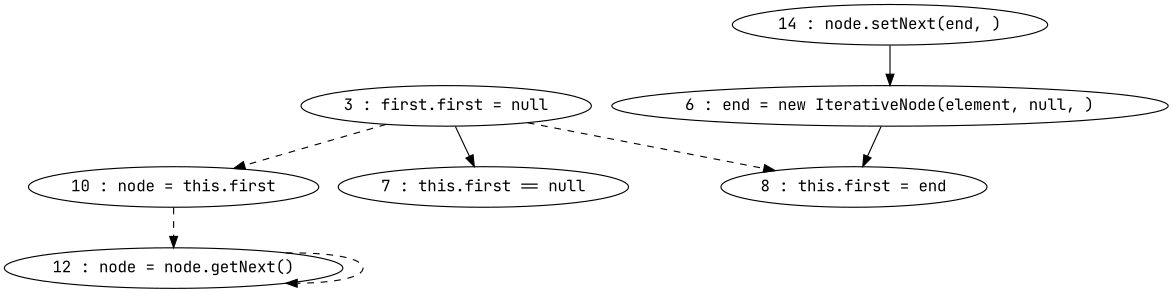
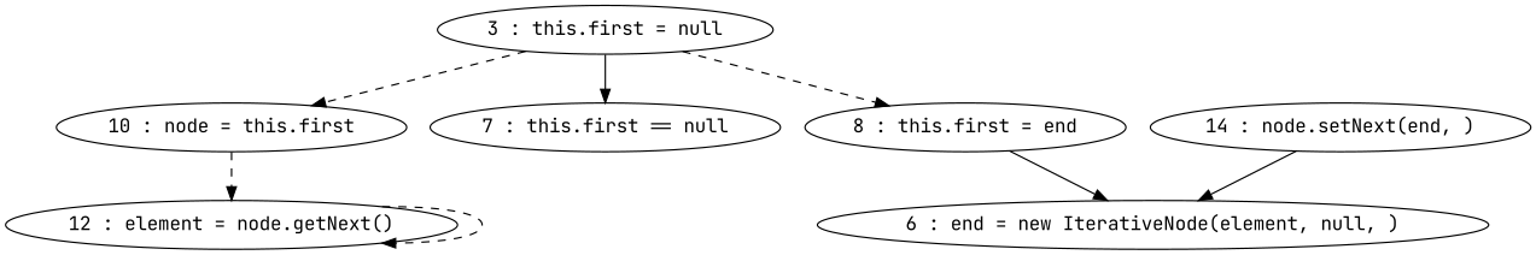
  digraph {
    fontname="JetBrains Mono"
    node [fontname="JetBrains Mono"]
    edge [fontname="JetBrains Mono" style=dashed]
-   "3 : this.first = null" [label="3 : first.first = null"]
+   "3 : this.first = null"
    "10 : node = this.first"
    "7 : this.first == null"
    "8 : this.first = end"
-   "12 : node = node.getNext()"
+   "12 : node = node.getNext()" [label="12 : element = node.getNext()"]
    "6 : end = new IterativeNode(element, null, )"
    "14 : node.setNext(end, )"
    "3 : this.first = null" -> "10 : node = this.first"
    "3 : this.first = null" -> "7 : this.first == null" [style=""]
    "3 : this.first = null" -> "8 : this.first = end"
    "10 : node = this.first" -> "12 : node = node.getNext()"
    "12 : node = node.getNext()" -> "12 : node = node.getNext()"
-   "6 : end = new IterativeNode(element, null, )" -> "8 : this.first = end" [style=""]
+   "8 : this.first = end" -> "6 : end = new IterativeNode(element, null, )" [style=""]
    "14 : node.setNext(end, )" -> "6 : end = new IterativeNode(element, null, )" [style=""]
  }
